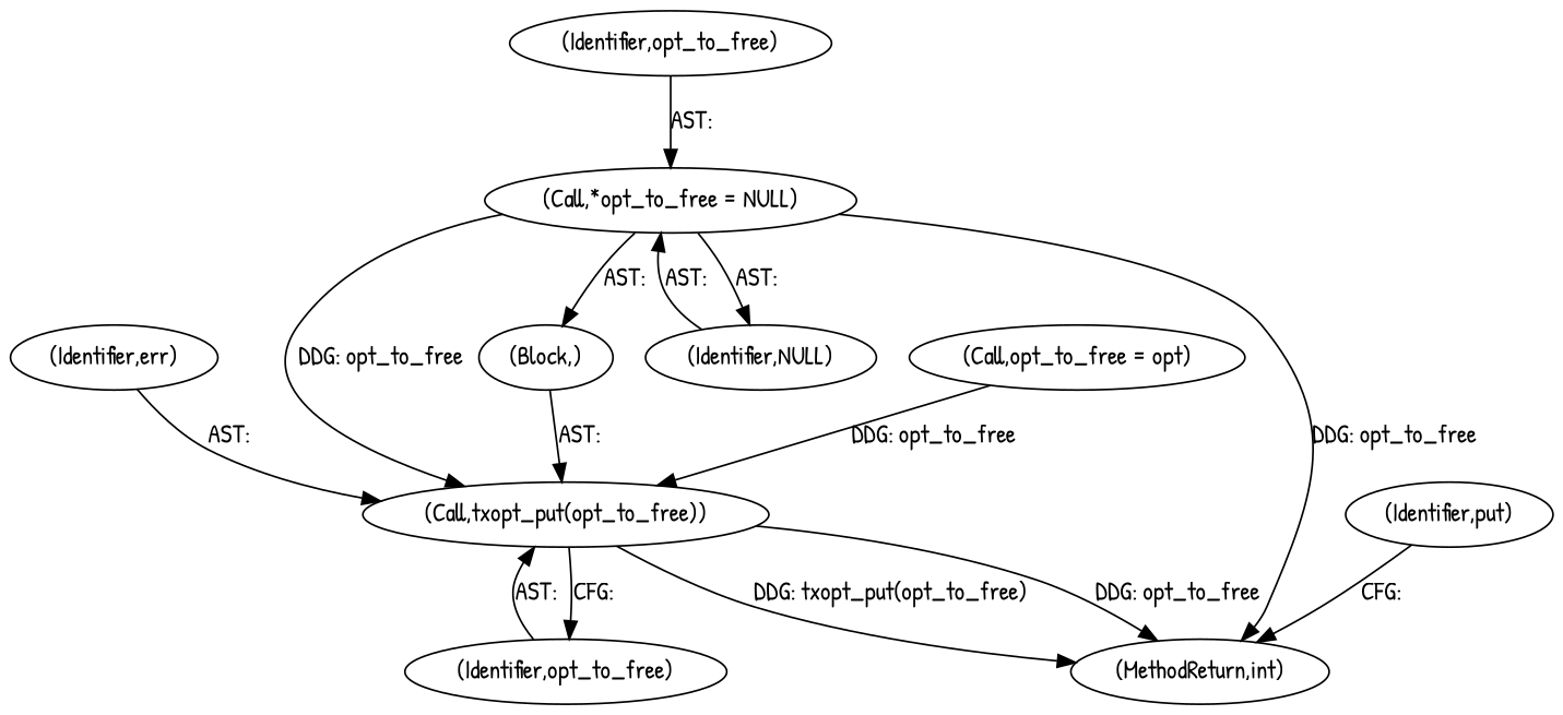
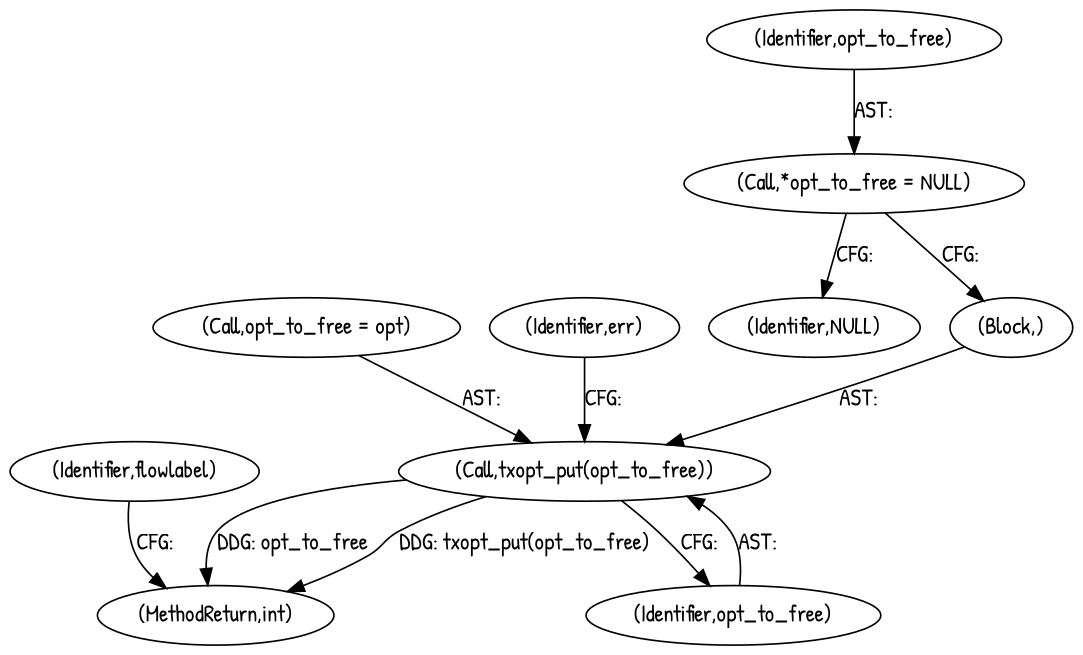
  digraph {
    fontname="Patrick Hand"
    node [fontname="Patrick Hand"]
    edge [fontname="Patrick Hand"]
    n1 [label="(Call,*opt_to_free = NULL)"]
    n2 [label="(Call,txopt_put(opt_to_free))"]
    n3 [label="(Identifier,NULL)"]
    n4 [label="(Block,)"]
    n5 [label="(MethodReturn,int)"]
    n6 [label="(Identifier,opt_to_free)"]
    n7 [label="(Identifier,opt_to_free)"]
    n8 [label="(Call,opt_to_free = opt)"]
    n9 [label="(Identifier,err)"]
-   n10 [label="(Identifier,put)"]
-   n1 -> n2 [label="DDG: opt_to_free"]
-   n1 -> n3 [label="AST: "]
-   n1 -> n4 [label="AST: "]
-   n1 -> n5 [label="DDG: opt_to_free"]
+   n10 [label="(Identifier,flowlabel)"]
+   n1 -> n3 [label="CFG: "]
+   n1 -> n4 [label="CFG: "]
    n2 -> n5 [label="DDG: opt_to_free"]
    n2 -> n5 [label="DDG: txopt_put(opt_to_free)"]
    n2 -> n6 [label="CFG: "]
-   n3 -> n1 [label="AST: "]
    n4 -> n2 [label="AST: "]
    n6 -> n2 [label="AST: "]
    n7 -> n1 [label="AST: "]
-   n8 -> n2 [label="DDG: opt_to_free"]
-   n9 -> n2 [label="AST: "]
+   n8 -> n2 [label="AST: "]
+   n9 -> n2 [label="CFG: "]
    n10 -> n5 [label="CFG: "]
  }
